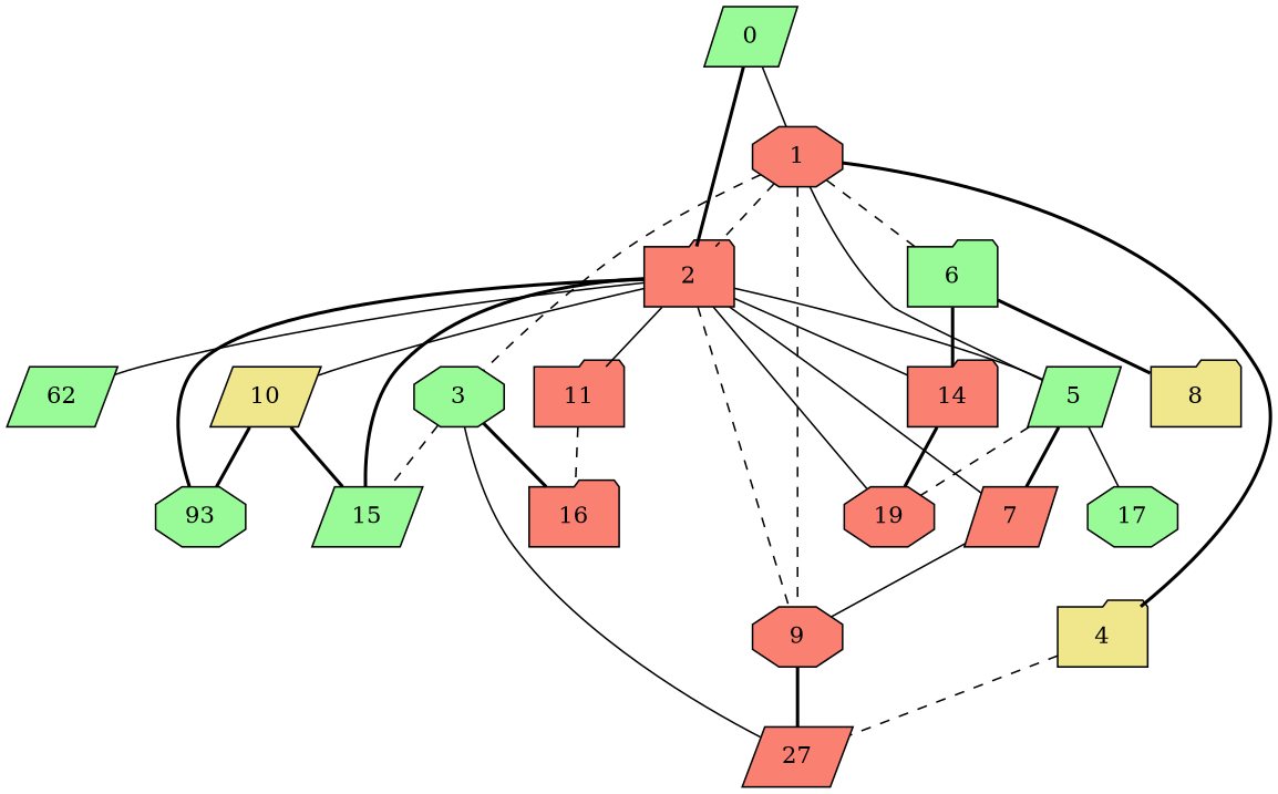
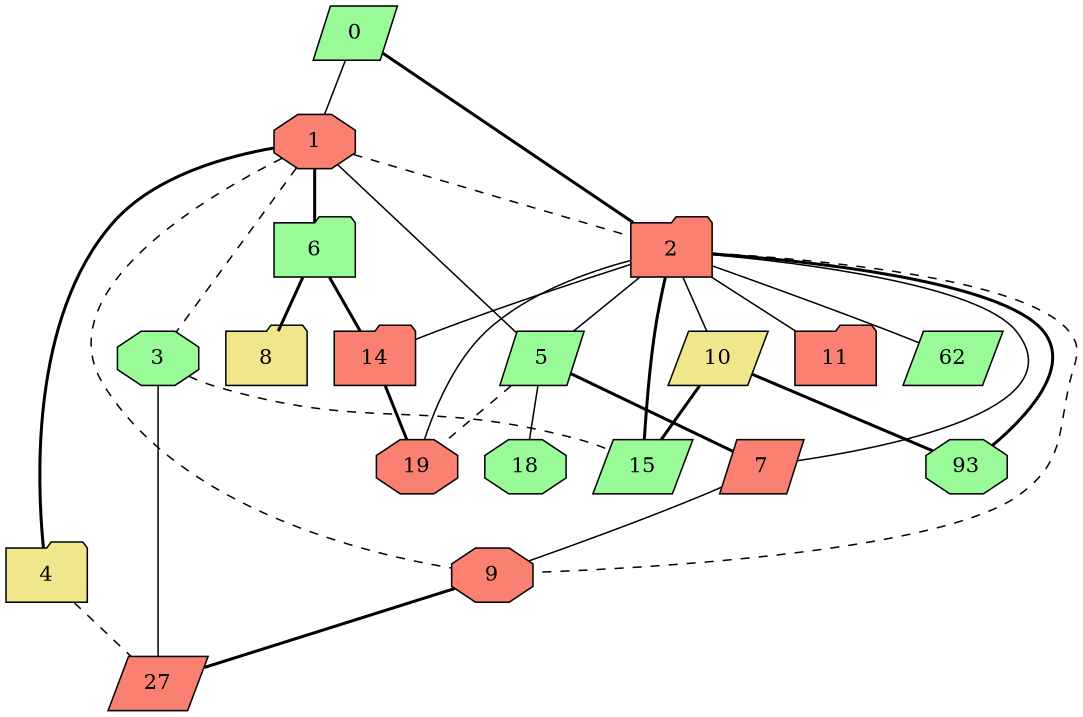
  graph {
    node [fillcolor=salmon shape=parallelogram style=filled]
    edge [style=bold]
    1 [shape=octagon]
    0 [fillcolor=palegreen]
    2 [shape=folder]
    3 [fillcolor=palegreen shape=octagon]
    4 [fillcolor=khaki shape=folder]
    5 [fillcolor=palegreen]
    6 [fillcolor=palegreen shape=folder]
    9 [shape=octagon]
    7
    10 [fillcolor=khaki]
    11 [shape=folder]
    n12 [fillcolor=palegreen label=62]
    n13 [fillcolor=palegreen label=93 shape=octagon]
    14 [shape=folder]
    15 [fillcolor=palegreen]
    19 [shape=octagon]
-   16 [shape=folder]
    n18 [label=27]
-   18 [fillcolor=palegreen shape=octagon label=17]
+   18 [fillcolor=palegreen shape=octagon]
    8 [fillcolor=khaki shape=folder]
    1 -- 2 [style=dashed]
    1 -- 3 [style=dashed]
    1 -- 4
    1 -- 5 [style=solid]
-   1 -- 6 [style=dashed]
+   1 -- 6
    1 -- 9 [style=dashed]
    0 -- 1 [style=solid]
    0 -- 2
    2 -- 5 [style=solid]
    2 -- 9 [style=dashed]
    2 -- 7 [style=solid]
    2 -- 10 [style=solid]
    2 -- 11 [style=solid]
    2 -- n12 [style=solid]
    2 -- n13
    2 -- 14 [style=solid]
    2 -- 15
    2 -- 19 [style=solid]
    3 -- 15 [style=dashed]
-   3 -- 16
    3 -- n18 [style=solid]
    4 -- n18 [style=dashed]
    5 -- 7
    5 -- 19 [style=dashed]
    5 -- 18 [style=solid]
    6 -- 14
    6 -- 8
    9 -- n18
    7 -- 9 [style=solid]
    10 -- n13
    10 -- 15
-   11 -- 16 [style=dashed]
    14 -- 19
  }
